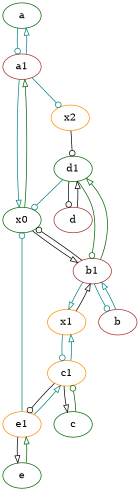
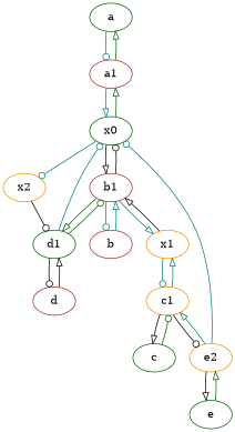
  digraph {
    node [color=darkgreen]
    edge [arrowhead=onormal color=teal]
    a
    a1 [color=brown]
    x0
    x2 [color=darkorange]
    b1 [color=brown]
    d1
    b [color=brown]
    x1 [color=darkorange]
    d [color=brown]
-   e1 [color=darkorange]
+   e1 [color=darkorange label=e2]
    c1 [color=darkorange]
    e
    c
    a -> a1 [arrowhead=odot]
-   a1 -> a
+   a1 -> a [color=darkgreen]
    a1 -> x0
    x0 -> a1 [color=darkgreen]
-   a1 -> x2 [arrowhead=odot]
+   x0 -> x2 [arrowhead=odot]
    x0 -> b1 [color=black]
    x2 -> d1 [arrowhead=odot color=black]
    b1 -> x0 [arrowhead=odot color=black]
    b1 -> d1 [color=darkgreen]
    b1 -> b [arrowhead=odot]
    b1 -> x1
    d1 -> x0 [arrowhead=odot]
    d1 -> b1 [arrowhead=odot color=darkgreen]
    d1 -> d [arrowhead=odot color=black]
    b -> b1
    x1 -> b1 [color=black]
    x1 -> c1 [arrowhead=odot]
    d -> d1 [color=black]
    e1 -> x0 [arrowhead=odot]
    e1 -> c1
    e1 -> e [color=black]
    c1 -> x1
    c1 -> e1 [arrowhead=odot color=black]
    c1 -> c [color=black]
    e -> e1 [color=darkgreen]
    c -> c1 [arrowhead=odot color=darkgreen]
  }
